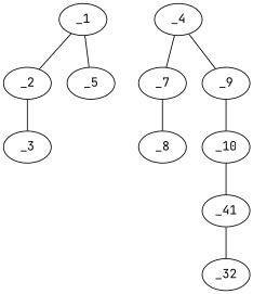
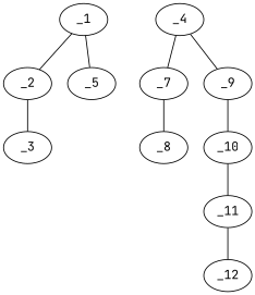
  graph {
    fontname="JetBrains Mono"
    node [charge=0 chem=1 fontname="JetBrains Mono" symbol="C  " x=3.7321 y=0]
    edge [fontname="JetBrains Mono" valence=1]
    _1 [x=2.866 y=0.5]
    _2 [chem=4 symbol="N  "]
    _5 [x=2]
    _3 [y=-1]
    _4 [charge=1 chem=4 symbol="N  " x=4.5981 y=0.5]
    _7 [chem=4 symbol="N  " x=5.4641]
    _9 [charge=-1 chem=2 symbol="O  " x=4.5981 y=1.5]
    _8 [chem=2 symbol="O  " x=6.3301 y=0.5]
    _10 [x=7.1962]
-   _11 [x=8.0622 y=0.5 label=_41]
-   _12 [x=8.9282 label=_32]
+   _11 [x=8.0622 y=0.5]
+   _12 [x=8.9282]
    _1 -- _2
    _1 -- _5
    _2 -- _3
    _4 -- _7 [valence=2]
    _4 -- _9
    _7 -- _8
    _9 -- _10
    _10 -- _11
    _11 -- _12
  }
